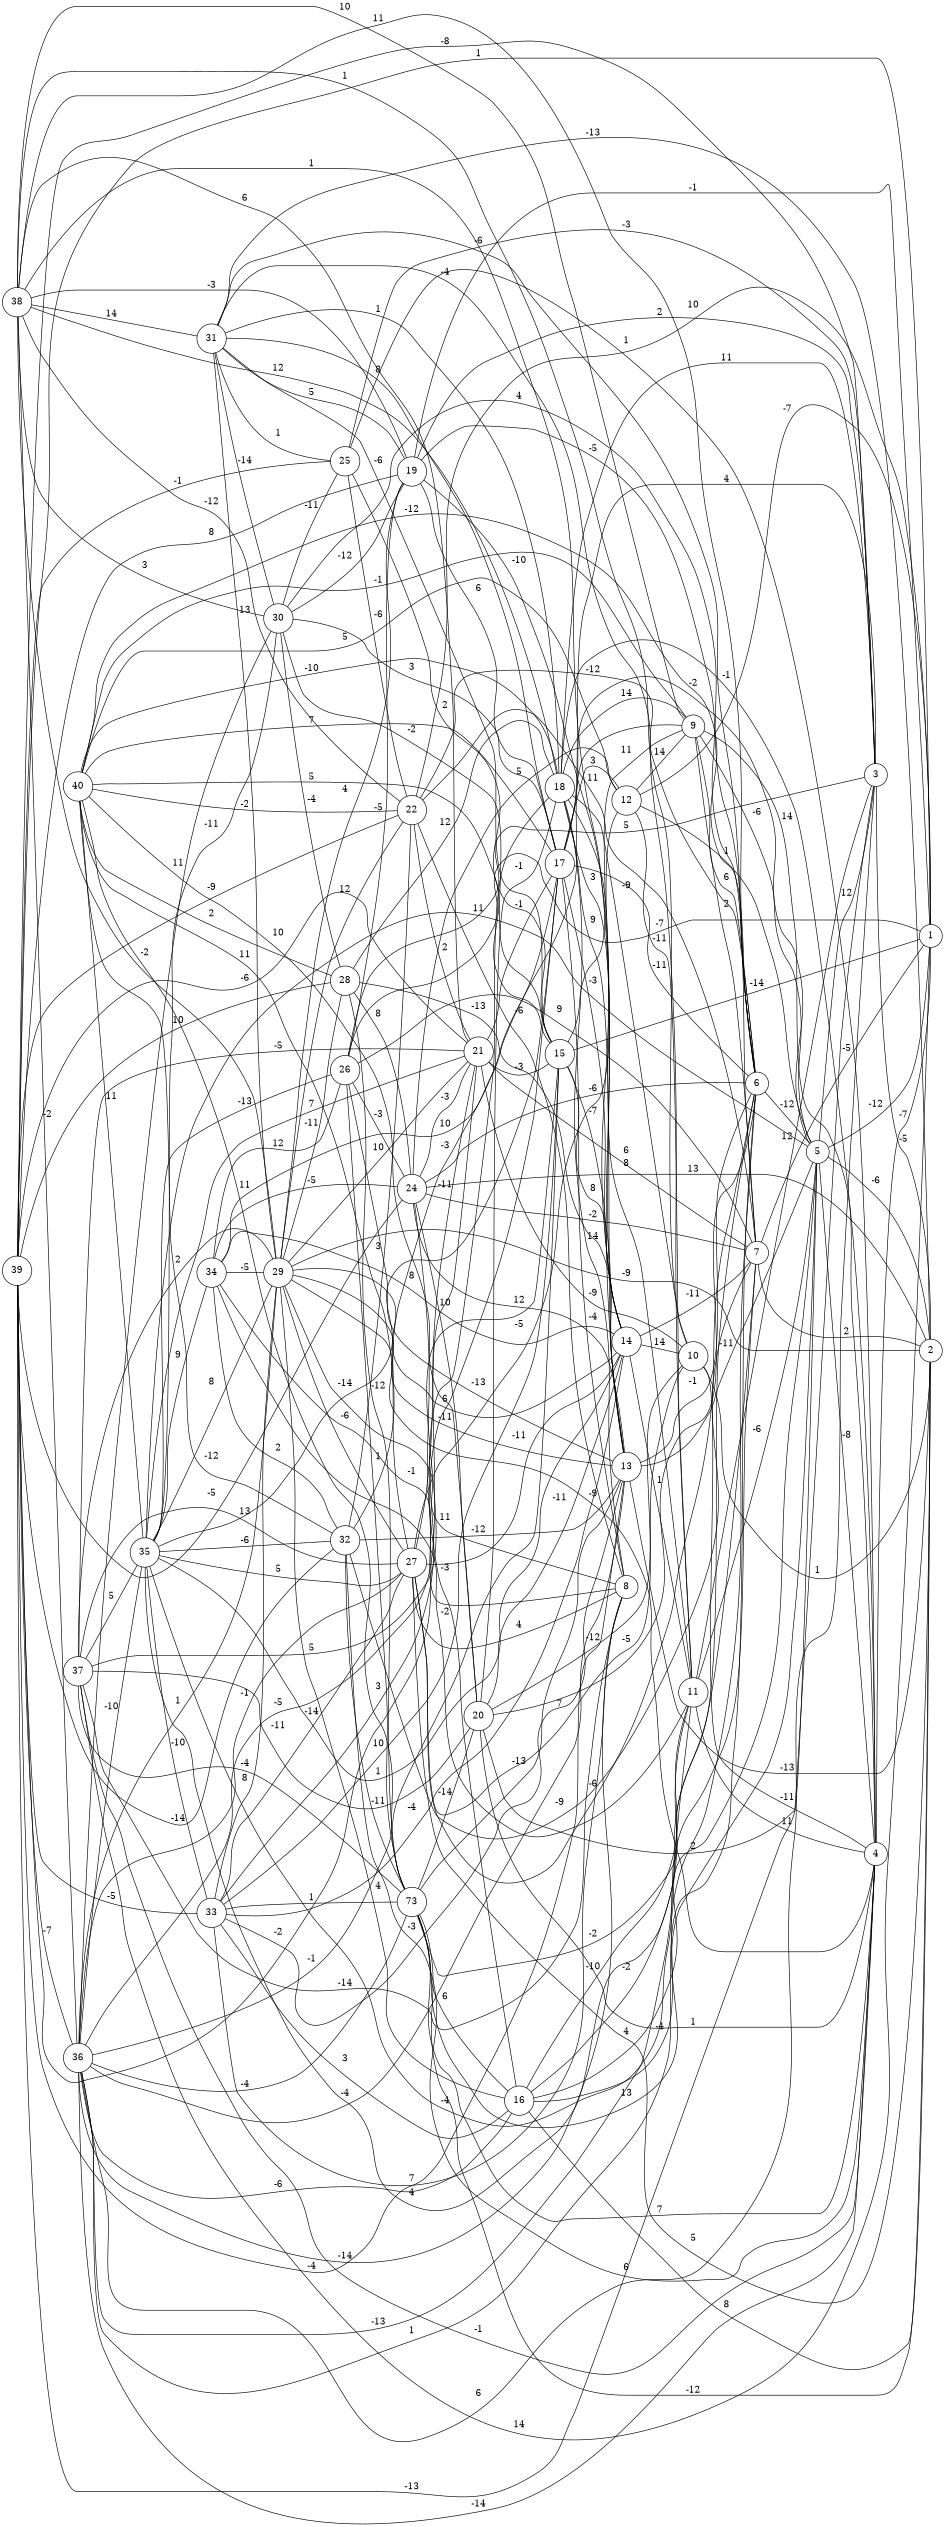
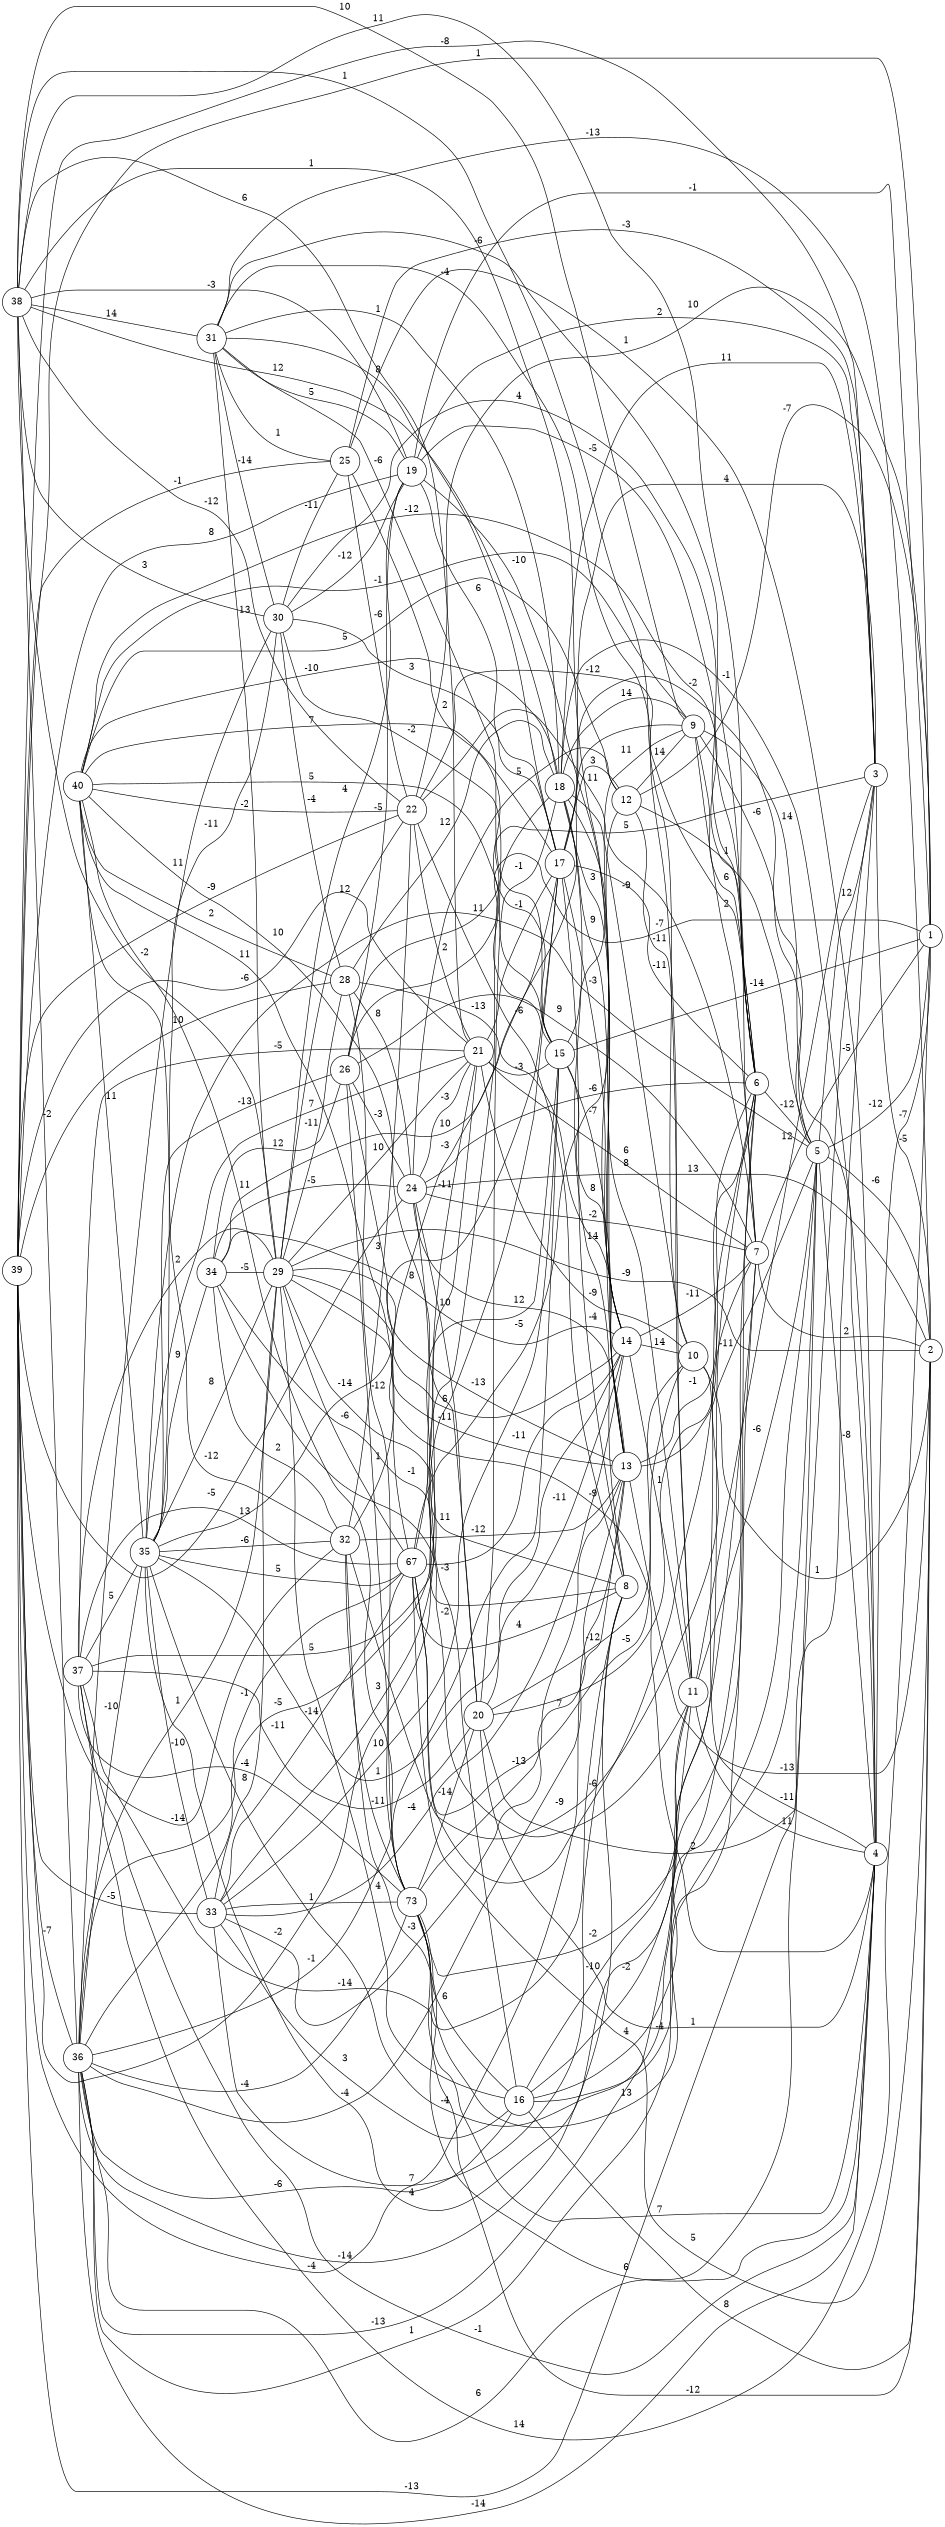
  graph {
    fontname="Helvetica,Arial,sans-serif"
    rankdir=LR
    node [shape=circle]
    40
    6
    9
    12
    15
    17
    18
    20
    22
    n10 [label=73]
-   27
+   27 [label=67]
    28
    32
    35
    5
    4
    7
    1
    11
    13
    14
    3
    8
    10
    21
    16
    2
    24
    33
    29
    30
    26
    34
    19
    25
    39
    36
    38
    31
    37
    40 -- 6 [label=-12]
    40 -- 9 [label=-1]
    40 -- 12 [label=5]
    40 -- 15 [label=5]
    40 -- 17 [label=7]
    40 -- 18 [label=-10]
    40 -- 20 [label=10]
    40 -- 22 [label=-2]
    40 -- n10 [label=11]
    40 -- 27 [label=11]
    40 -- 28 [label=2]
    40 -- 32 [label=-12]
    40 -- 35 [label=11]
    6 -- 5 [label=-12]
    9 -- 6 [label=6]
    9 -- 5 [label=-6]
    9 -- 4 [label=14]
    9 -- 7 [label=2]
    12 -- 9 [label=14]
    12 -- 5 [label=1]
    12 -- 1 [label=-7]
    12 -- 11 [label=-11]
    15 -- 9 [label=11]
    15 -- 1 [label=-14]
    15 -- 13 [label=8]
    15 -- 14 [label=-7]
    17 -- 6 [label=-11]
    17 -- 12 [label=3]
    17 -- 5 [label=-2]
    17 -- 14 [label=-3]
    17 -- 3 [label=4]
    17 -- 8 [label=-4]
    18 -- 9 [label=14]
    18 -- 4 [label=-1]
    18 -- 11 [label=8]
    18 -- 13 [label=9]
    18 -- 14 [label=3]
    18 -- 3 [label=11]
    18 -- 8 [label=14]
    18 -- 10 [label=-9]
    20 -- 6 [label=-5]
    20 -- 18 [label=-1]
    20 -- 4 [label=1]
    20 -- 14 [label=-11]
    20 -- 3 [label=2]
    20 -- 10 [label=-12]
    22 -- 6 [label=-12]
    22 -- 7 [label=11]
    22 -- 1 [label=10]
    22 -- 8 [label=-6]
    22 -- 21 [label=2]
    n10 -- 20 [label=-14]
    n10 -- 5 [label=13]
    n10 -- 4 [label=7]
    n10 -- 7 [label=-2]
    n10 -- 13 [label=-13]
    n10 -- 16 [label=6]
    n10 -- 2 [label=-12]
    27 -- 6 [label=-6]
    27 -- 12 [label=-5]
    27 -- 14 [label=-11]
    27 -- 8 [label=4]
    27 -- 10 [label=7]
    27 -- 21 [label=-11]
    27 -- 2 [label=5]
    28 -- 18 [label=12]
    28 -- n10 [label=-12]
    28 -- 13 [label=-13]
    28 -- 24 [label=8]
    32 -- 17 [label=-3]
    32 -- 22 [label=3]
    32 -- n10 [label=-11]
    32 -- 4 [label=6]
    32 -- 7 [label=-9]
    32 -- 13 [label=-12]
    35 -- 6 [label=-4]
    35 -- 17 [label=-14]
    35 -- 27 [label=5]
    35 -- 32 [label=-6]
    35 -- 5 [label=11]
    35 -- 11 [label=4]
    35 -- 14 [label=1]
    35 -- 21 [label=7]
    35 -- 33 [label=-10]
    35 -- 29 [label=8]
    35 -- 30 [label=-11]
    35 -- 26 [label=-13]
    35 -- 34 [label=9]
    5 -- 4 [label=-8]
    5 -- 1 [label=-12]
    5 -- 3 [label=12]
    5 -- 2 [label=-6]
    4 -- 1 [label=-7]
    7 -- 1 [label=-5]
    7 -- 2 [label=2]
    11 -- 5 [label=-6]
    11 -- 4 [label=11]
    11 -- 3 [label=12]
    13 -- 6 [label=-1]
    13 -- 5 [label=-11]
    13 -- 2 [label=-13]
    14 -- 7 [label=-11]
    14 -- 11 [label=1]
    14 -- 10 [label=14]
    3 -- 2 [label=-5]
    10 -- 4 [label=-11]
    10 -- 2 [label=1]
    21 -- 15 [label=-3]
    21 -- 17 [label=-1]
    21 -- 7 [label=6]
    21 -- 10 [label=-9]
    16 -- 6 [label=-2]
    16 -- 5 [label=-4]
    16 -- 7 [label=4]
    16 -- 11 [label=-10]
    16 -- 2 [label=8]
    24 -- 6 [label=-6]
    24 -- 12 [label=5]
    24 -- 20 [label=10]
    24 -- 7 [label=-2]
    24 -- 13 [label=12]
    24 -- 21 [label=-3]
    24 -- 16 [label=-3]
    24 -- 2 [label=13]
    33 -- 15 [label=10]
    33 -- 17 [label=3]
    33 -- n10 [label=1]
    33 -- 27 [label=-14]
    33 -- 13 [label=-3]
    33 -- 14 [label=-4]
    33 -- 8 [label=7]
    33 -- 16 [label=3]
    33 -- 29 [label=8]
    29 -- 22 [label=12]
    29 -- 27 [label=-6]
    29 -- 28 [label=-11]
    29 -- 4 [label=-9]
    29 -- 13 [label=-11]
    29 -- 14 [label=6]
    29 -- 8 [label=11]
    29 -- 21 [label=10]
    29 -- 16 [label=4]
    29 -- 2 [label=-9]
    29 -- 19 [label=4]
    30 -- 6 [label=4]
    30 -- 15 [label=-2]
    30 -- 17 [label=3]
    30 -- 28 [label=-4]
    30 -- 19 [label=-12]
    30 -- 25 [label=-11]
    26 -- n10 [label=1]
    26 -- 7 [label=9]
    26 -- 1 [label=-7]
    26 -- 13 [label=-13]
    26 -- 3 [label=5]
    26 -- 24 [label=-3]
    26 -- 19 [label=-5]
    34 -- 9 [label=10]
    34 -- 32 [label=2]
    34 -- 11 [label=-2]
    34 -- 14 [label=8]
    34 -- 8 [label=-1]
    34 -- 24 [label=-5]
    34 -- 29 [label=-5]
    34 -- 26 [label=12]
    19 -- 17 [label=6]
    19 -- 7 [label=-5]
    19 -- 1 [label=-1]
    19 -- 14 [label=-10]
    19 -- 3 [label=2]
    25 -- 15 [label=2]
    25 -- 22 [label=-6]
    25 -- 4 [label=1]
    25 -- 3 [label=-3]
    39 -- 18 [label=-2]
    39 -- 22 [label=-9]
    39 -- 28 [label=10]
    39 -- 32 [label=-14]
    39 -- 5 [label=-13]
    39 -- 1 [label=1]
    39 -- 13 [label=-4]
    39 -- 3 [label=-8]
    39 -- 21 [label=-6]
    39 -- 24 [label=-5]
    39 -- 33 [label=-5]
    39 -- 19 [label=8]
    39 -- 25 [label=-1]
    39 -- 36 [label=-7]
    36 -- 6 [label=1]
    36 -- 15 [label=-1]
    36 -- n10 [label=-4]
    36 -- 27 [label=-1]
    36 -- 35 [label=-10]
    36 -- 4 [label=-14]
    36 -- 11 [label=-13]
    36 -- 13 [label=-4]
    36 -- 3 [label=6]
    36 -- 8 [label=-14]
    36 -- 21 [label=-5]
    36 -- 16 [label=-6]
    36 -- 29 [label=1]
    36 -- 30 [label=11]
    38 -- 6 [label=11]
    38 -- 9 [label=10]
    38 -- 18 [label=12]
    38 -- 22 [label=-12]
    38 -- 13 [label=1]
    38 -- 10 [label=1]
    38 -- 21 [label=6]
    38 -- 29 [label=-2]
    38 -- 30 [label=3]
    38 -- 19 [label=-3]
    38 -- 36 [label=-2]
    38 -- 31 [label=14]
    31 -- 6 [label=-6]
    31 -- 15 [label=-6]
    31 -- 17 [label=8]
    31 -- 18 [label=1]
    31 -- 11 [label=-4]
    31 -- 2 [label=-13]
    31 -- 29 [label=13]
    31 -- 30 [label=-14]
    31 -- 19 [label=5]
    31 -- 25 [label=1]
    37 -- 15 [label=5]
    37 -- 20 [label=-11]
    37 -- n10 [label=-4]
    37 -- 27 [label=13]
    37 -- 35 [label=5]
    37 -- 4 [label=-1]
    37 -- 1 [label=14]
    37 -- 8 [label=-14]
    37 -- 21 [label=-5]
    37 -- 29 [label=2]
  }
